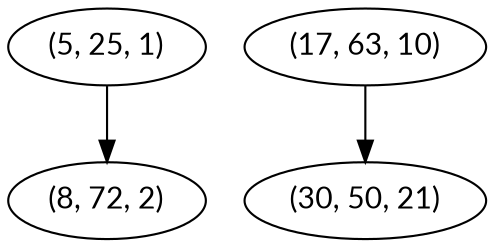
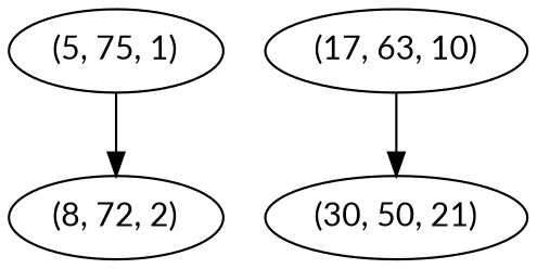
  digraph {
    fontname=Lato
    node [fontname=Lato]
    edge [fontname=Lato]
-   "(5, 75, 1)" [label="(5, 25, 1)"]
+   "(5, 75, 1)"
    "(8, 72, 2)"
    "(17, 63, 10)"
    "(30, 50, 21)"
    "(5, 75, 1)" -> "(8, 72, 2)"
    "(17, 63, 10)" -> "(30, 50, 21)"
  }
